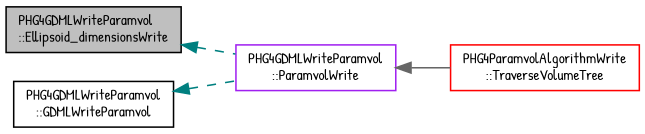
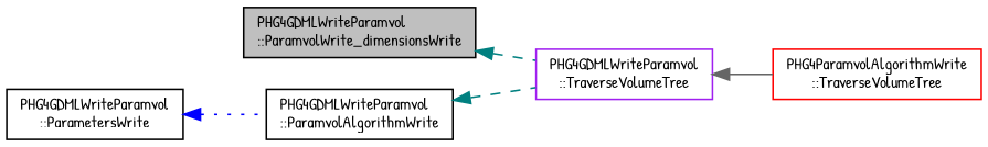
  digraph {
    fontname="Patrick Hand"
    rankdir=LR
    node [color=black fontname="Patrick Hand" fontsize=10 shape=record]
    edge [color=teal dir=back fontname="Patrick Hand" fontsize=10 labelfontname=FreeSans labelfontsize=10 style=dashed]
-   n1 [fillcolor=grey75 fontcolor=black height=0.2 label="PHG4GDMLWriteParamvol\l::Ellipsoid_dimensionsWrite" style=filled width=0.4]
-   n2 [color=purple height=0.2 label="PHG4GDMLWriteParamvol\l::ParamvolWrite" width=0.4]
-   n4 [height=0.2 label="PHG4GDMLWriteParamvol\l::GDMLWriteParamvol" width=0.4]
+   n1 [fillcolor=grey75 fontcolor=black height=0.2 label="PHG4GDMLWriteParamvol\l::ParamvolWrite_dimensionsWrite" style=filled width=0.4]
+   n2 [color=purple height=0.2 label="PHG4GDMLWriteParamvol\l::TraverseVolumeTree" width=0.4]
+   n3 [height=0.2 label="PHG4GDMLWriteParamvol\l::ParametersWrite" width=0.4]
+   n4 [height=0.2 label="PHG4GDMLWriteParamvol\l::ParamvolAlgorithmWrite" width=0.4]
    n5 [color=red height=0.2 label="PHG4ParamvolAlgorithmWrite\l::TraverseVolumeTree" width=0.4]
    n1 -> n2
    n2 -> n5 [color=gray40 style=solid]
+   n3 -> n4 [color=blue style=dotted]
    n4 -> n2
  }
